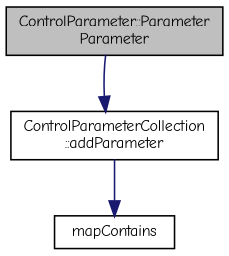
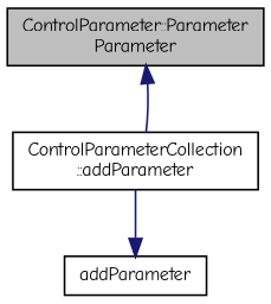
  digraph {
    fontname="Comic Neue"
    rankdir=TB
    node [color=black fillcolor=white fontname="Comic Neue" fontsize=10 shape=record style=filled]
    edge [color=midnightblue fontname="Comic Neue" fontsize=10 labelfontname=FreeSans labelfontsize=10 style=solid]
    n1 [fillcolor=grey75 fontcolor=black height=0.2 label="ControlParameter::Parameter\lParameter" width=0.4]
    n2 [height=0.2 label="ControlParameterCollection\l::addParameter" width=0.4]
-   n3 [height=0.2 label=mapContains width=0.4]
-   n1 -> n2
+   n3 [height=0.2 label=addParameter width=0.4]
+   n2 -> n1
    n2 -> n3
  }
